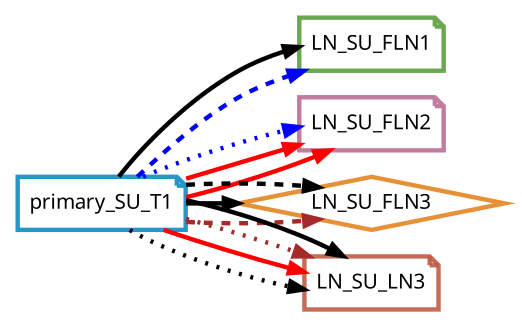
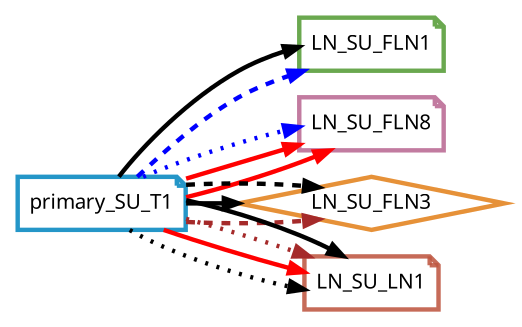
  digraph {
    fontname="Noto Sans"
    rankdir=LR
    node [fillcolor=white fontname="Noto Sans" penwidth=3.0 shape=note]
    edge [color=black fontname="Noto Sans" penwidth=3 style=solid]
    LN_SU_FLN1 [color="#6aa84fff"]
-   LN_SU_FLN2 [color="#c27ba0ff"]
+   LN_SU_FLN2 [color="#c27ba0ff" label=LN_SU_FLN8]
    LN_SU_FLN3 [color="#e69138ff" shape=diamond]
-   LN_SU_LN1 [color="#be5742e1" label=LN_SU_LN3]
+   LN_SU_LN1 [color="#be5742e1"]
    primary_SU_T1 [color="#2496c8ff"]
    primary_SU_T1 -> LN_SU_FLN1 [color=blue style=dashed]
    primary_SU_T1 -> LN_SU_FLN1
    primary_SU_T1 -> LN_SU_FLN2 [color=red]
    primary_SU_T1 -> LN_SU_FLN2 [color=red]
    primary_SU_T1 -> LN_SU_FLN2 [color=blue style=dotted]
    primary_SU_T1 -> LN_SU_FLN3 [color=brown style=dashed]
    primary_SU_T1 -> LN_SU_FLN3
    primary_SU_T1 -> LN_SU_FLN3 [style=dashed]
    primary_SU_T1 -> LN_SU_LN1 [style=dotted]
    primary_SU_T1 -> LN_SU_LN1 [color=red]
    primary_SU_T1 -> LN_SU_LN1 [color=brown style=dotted]
    primary_SU_T1 -> LN_SU_LN1
  }
